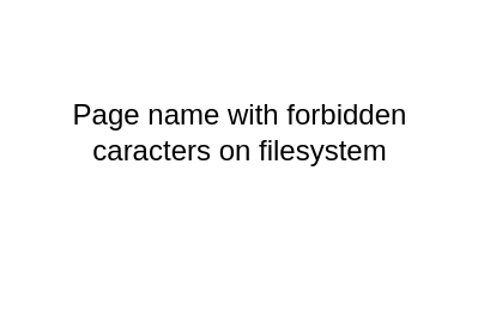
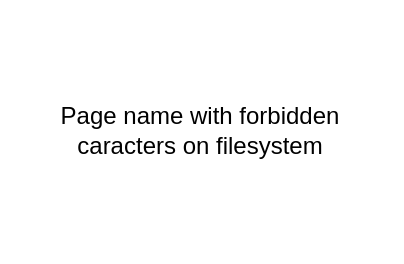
  <mxCell id="0" />
  <mxCell id="1" parent="0" />
- <mxCell id="2" value="Page name with forbidden caracters on filesystem" style="text;html=1;strokeColor=none;fillColor=none;align=center;verticalAlign=middle;whiteSpace=wrap;rounded=0;" vertex="1" parent="1"><mxGeometry x="20" y="10" width="160" height="90" as="geometry" /></mxCell>
+ <mxCell id="2" value="Page name with forbidden caracters on filesystem" style="text;html=1;strokeColor=none;fillColor=none;align=center;verticalAlign=middle;whiteSpace=wrap;rounded=0;" vertex="1" parent="1"><mxGeometry x="20" y="20" width="160" height="90" as="geometry" /></mxCell>
